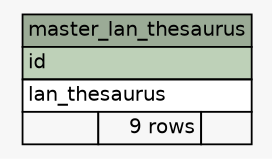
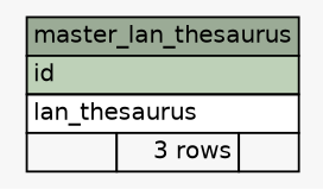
  digraph {
    bgcolor="#f7f7f7"
    fontname=Helvetica
    fontsize=11
    nodesep=0.18
    rankdir=TB
    ranksep=0.46
-   n1 [fontname=Helvetica fontsize=11 label=<     <TABLE BORDER="0" CELLBORDER="1" CELLSPACING="0" BGCOLOR="#ffffff">       <TR><TD COLSPAN="3" BGCOLOR="#9bab96" ALIGN="CENTER">master_lan_thesaurus</TD></TR>       <TR><TD PORT="id" COLSPAN="3" BGCOLOR="#bed1b8" ALIGN="LEFT">id</TD></TR>       <TR><TD PORT="lan_thesaurus" COLSPAN="3" ALIGN="LEFT">lan_thesaurus</TD></TR>       <TR><TD ALIGN="LEFT" BGCOLOR="#f7f7f7">  </TD><TD ALIGN="RIGHT" BGCOLOR="#f7f7f7">9 rows</TD><TD ALIGN="RIGHT" BGCOLOR="#f7f7f7">  </TD></TR>     </TABLE>> shape=plaintext]
+   n1 [fontname=Helvetica fontsize=11 label=<     <TABLE BORDER="0" CELLBORDER="1" CELLSPACING="0" BGCOLOR="#ffffff">       <TR><TD COLSPAN="3" BGCOLOR="#9bab96" ALIGN="CENTER">master_lan_thesaurus</TD></TR>       <TR><TD PORT="id" COLSPAN="3" BGCOLOR="#bed1b8" ALIGN="LEFT">id</TD></TR>       <TR><TD PORT="lan_thesaurus" COLSPAN="3" ALIGN="LEFT">lan_thesaurus</TD></TR>       <TR><TD ALIGN="LEFT" BGCOLOR="#f7f7f7">  </TD><TD ALIGN="RIGHT" BGCOLOR="#f7f7f7">3 rows</TD><TD ALIGN="RIGHT" BGCOLOR="#f7f7f7">  </TD></TR>     </TABLE>> shape=plaintext]
  }
